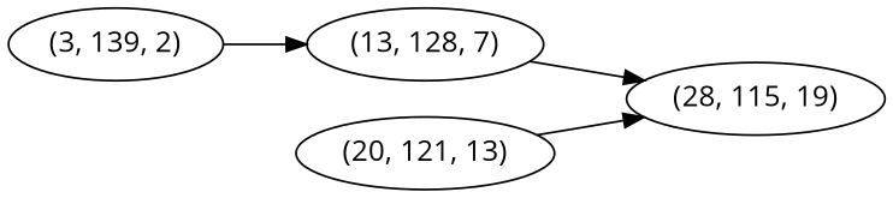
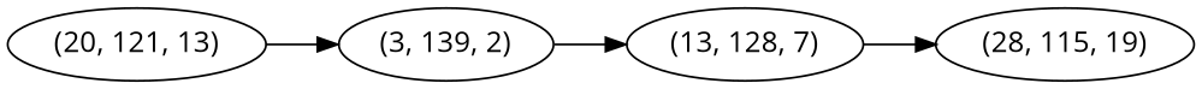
  digraph {
    fontname="Open Sans"
    rankdir=LR
    node [fontname="Open Sans"]
    edge [fontname="Open Sans"]
    "(3, 139, 2)"
    "(13, 128, 7)"
    "(28, 115, 19)"
    "(20, 121, 13)"
    "(3, 139, 2)" -> "(13, 128, 7)"
    "(13, 128, 7)" -> "(28, 115, 19)"
-   "(20, 121, 13)" -> "(28, 115, 19)"
+   "(20, 121, 13)" -> "(3, 139, 2)"
  }
